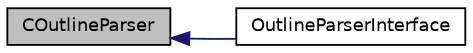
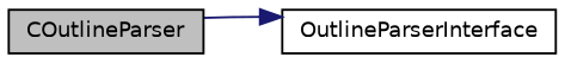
  digraph {
    rankdir=LR
    node [color=black fontname=Helvetica fontsize=10 shape=record style=filled]
    n1 [fillcolor=grey75 fontcolor=black height=0.2 label=COutlineParser width=0.4]
    n2 [fillcolor=white height=0.2 label=OutlineParserInterface width=0.4]
-   n1 -> n2 [color=midnightblue dir=back fontname=Helvetica fontsize=10 labelfontname=Helvetica labelfontsize=10 style=solid]
+   n2 -> n1 [color=midnightblue dir=back fontname=Helvetica fontsize=10 labelfontname=Helvetica labelfontsize=10 style=solid]
  }
